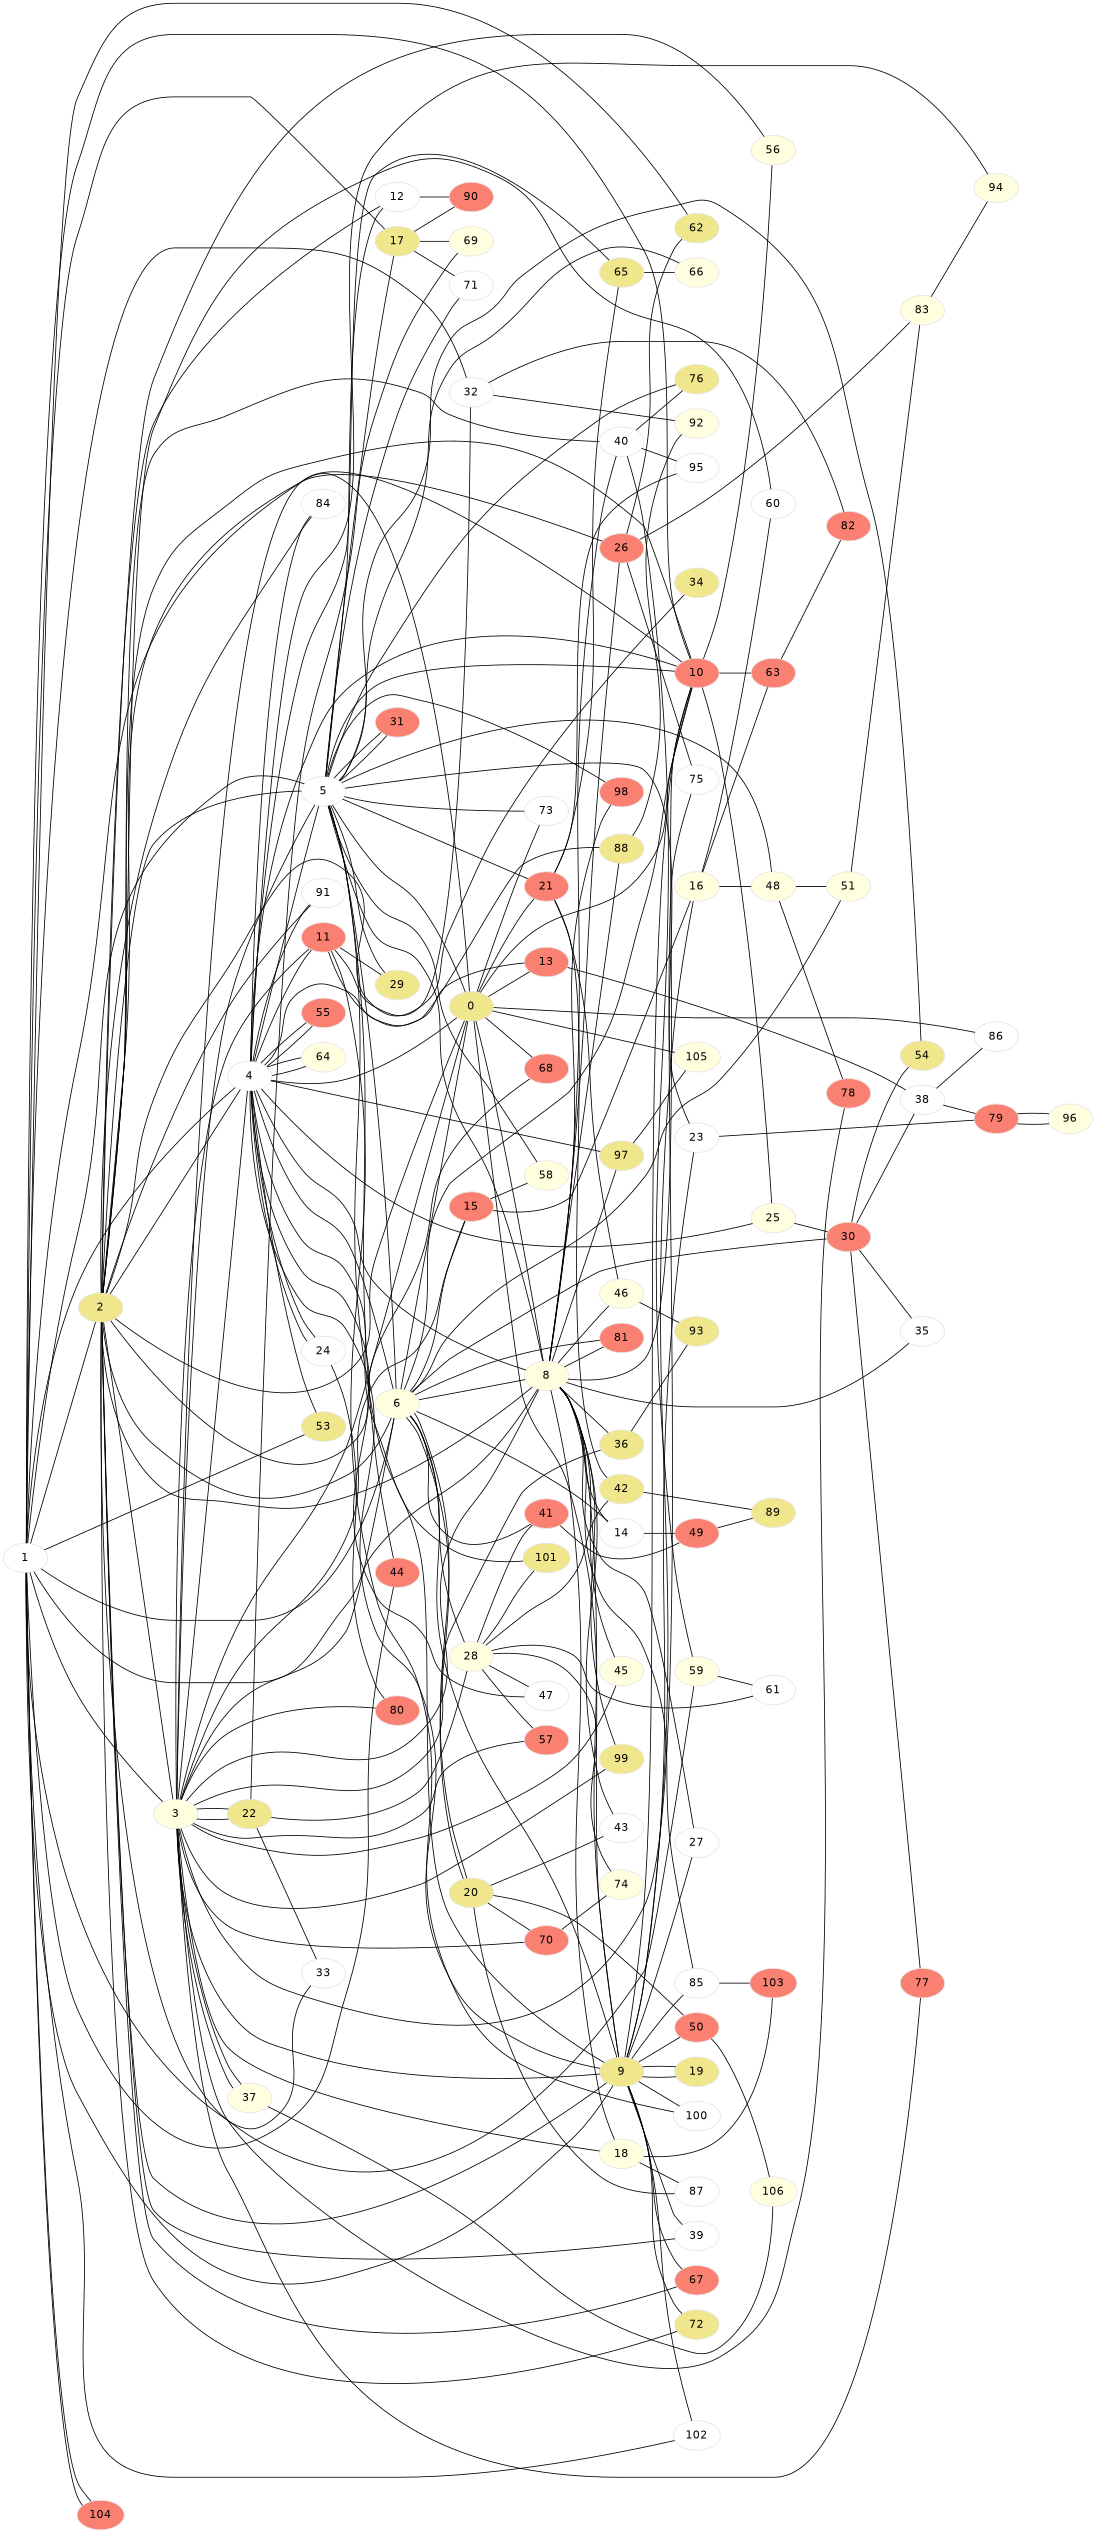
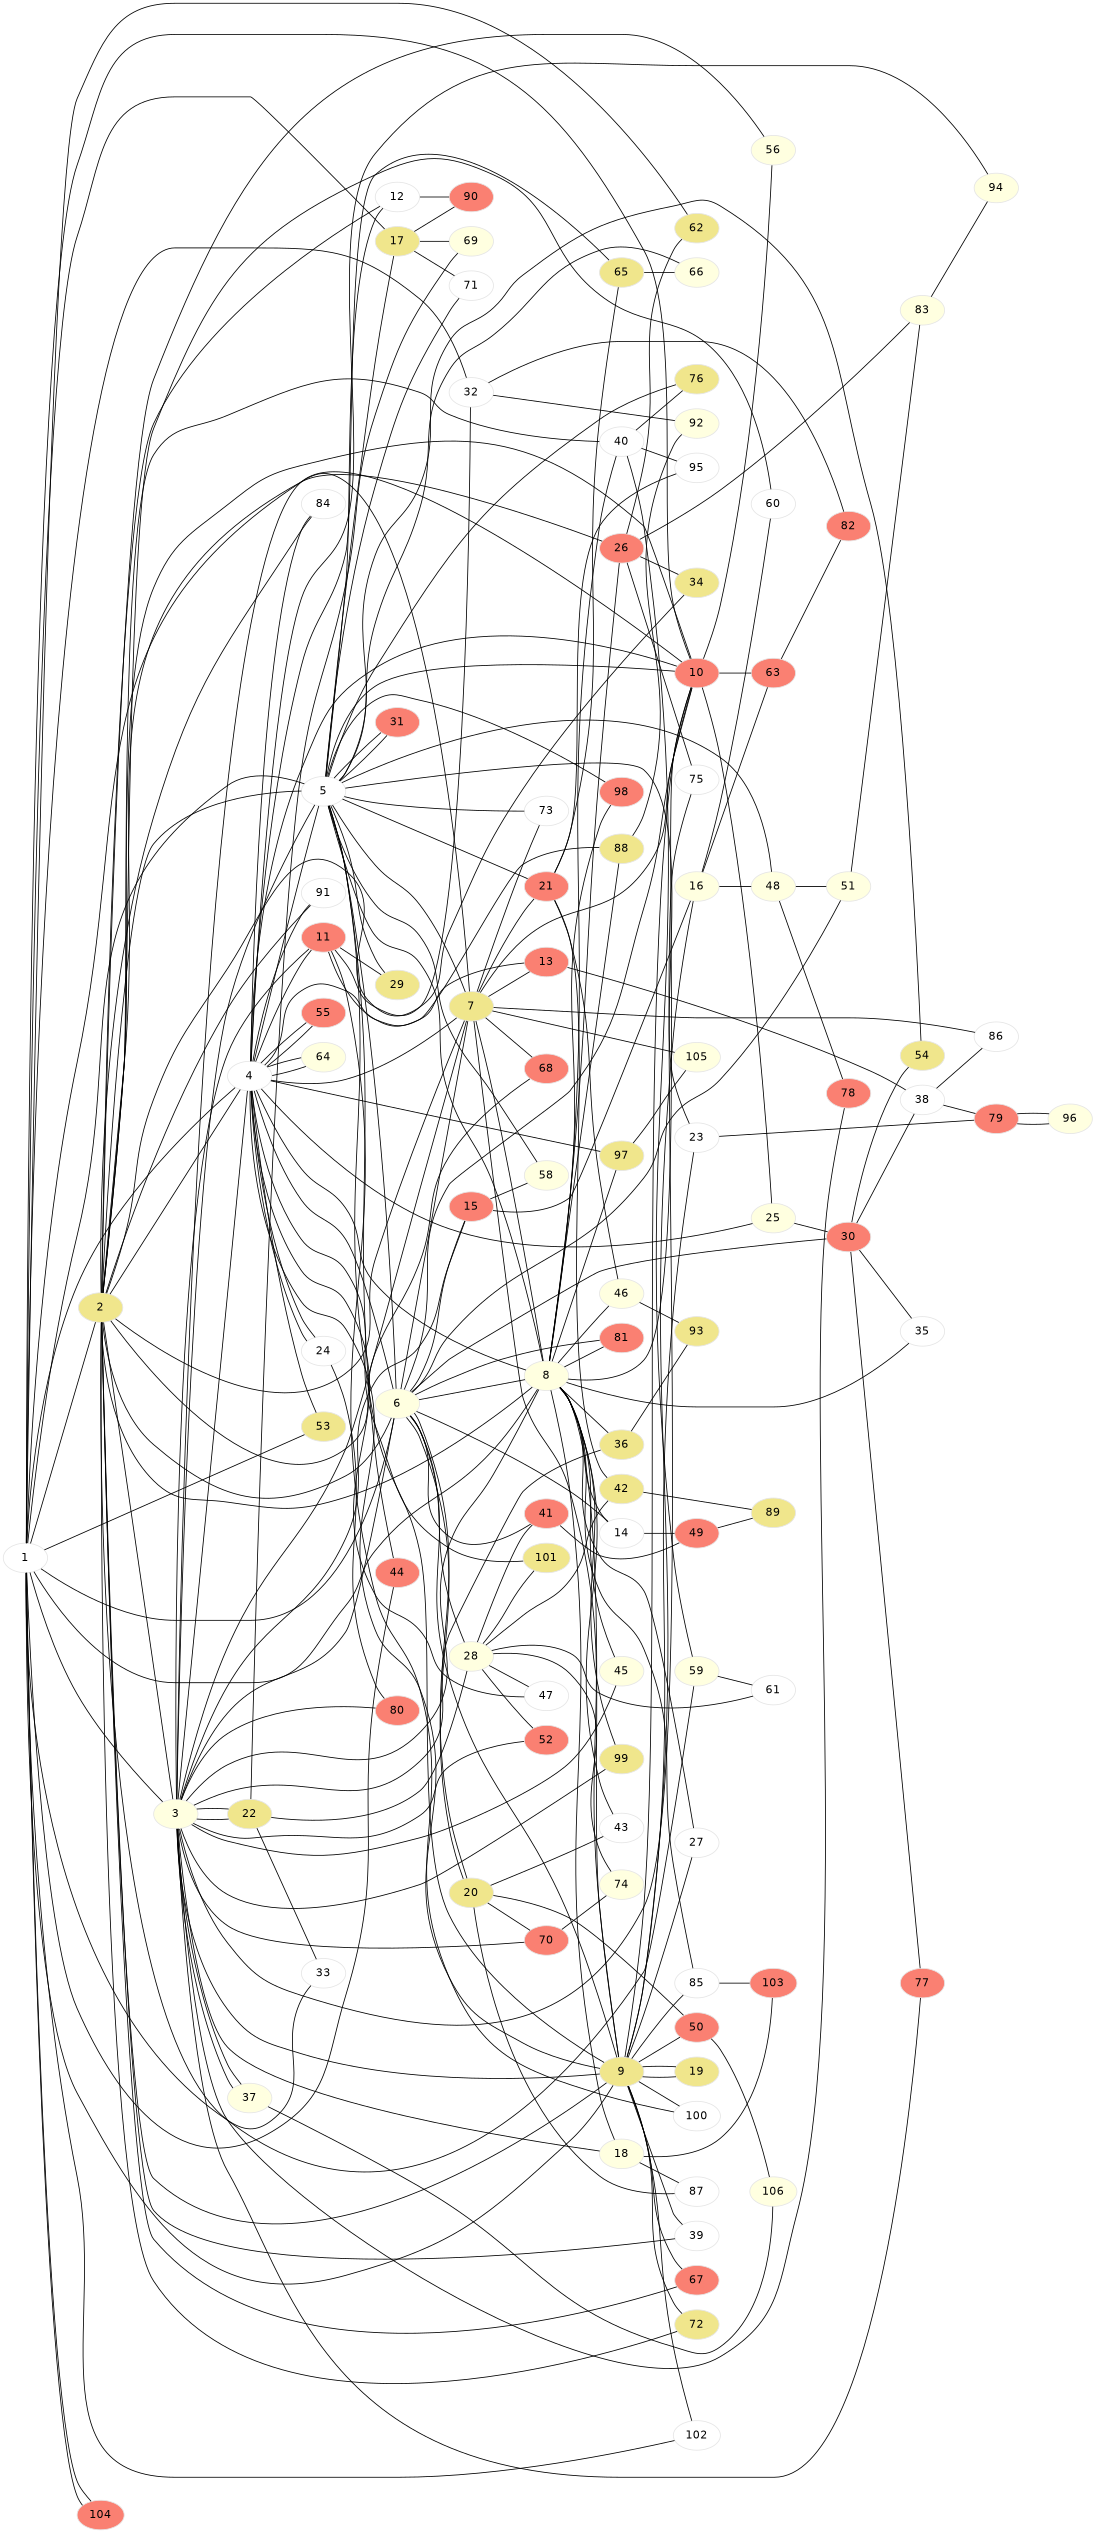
  graph {
    fontname="DejaVu Sans"
    rankdir=LR
    node [color=gray90 fillcolor=white fontname="DejaVu Sans" style=filled]
    edge [fontname="DejaVu Sans"]
    2 [fillcolor=khaki]
    1
    3 [fillcolor=lightyellow]
    4
    5
    6 [fillcolor=lightyellow]
-   7 [fillcolor=khaki label=0]
+   7 [fillcolor=khaki]
    8 [fillcolor=lightyellow]
    9 [fillcolor=khaki]
    10 [fillcolor=salmon]
    17 [fillcolor=khaki]
    32
    33
    44 [fillcolor=salmon]
    53 [fillcolor=khaki]
    62 [fillcolor=khaki]
    102
    104 [fillcolor=salmon]
    12
    26 [fillcolor=salmon]
    34 [fillcolor=khaki]
    39
    40
    56 [fillcolor=lightyellow]
    59 [fillcolor=lightyellow]
    60
    67 [fillcolor=salmon]
    68 [fillcolor=salmon]
    72 [fillcolor=khaki]
    84
    91
    11 [fillcolor=salmon]
    15 [fillcolor=salmon]
    18 [fillcolor=lightyellow]
    22 [fillcolor=khaki]
    36 [fillcolor=khaki]
    37 [fillcolor=lightyellow]
    45 [fillcolor=lightyellow]
-   57 [fillcolor=salmon]
+   57 [fillcolor=salmon label=52]
    70 [fillcolor=salmon]
    75
    77 [fillcolor=salmon]
    78 [fillcolor=salmon]
    80 [fillcolor=salmon]
    99 [fillcolor=khaki]
    24
    25 [fillcolor=lightyellow]
    47
    55 [fillcolor=salmon]
    64 [fillcolor=lightyellow]
    65 [fillcolor=khaki]
    88 [fillcolor=khaki]
    94 [fillcolor=lightyellow]
    97 [fillcolor=khaki]
    101 [fillcolor=khaki]
    21 [fillcolor=salmon]
    23
    29 [fillcolor=khaki]
    31 [fillcolor=salmon]
    48 [fillcolor=lightyellow]
    54 [fillcolor=khaki]
    58 [fillcolor=lightyellow]
    66 [fillcolor=lightyellow]
    71
    73
    76 [fillcolor=khaki]
    98 [fillcolor=salmon]
    14
    20 [fillcolor=khaki]
    28 [fillcolor=lightyellow]
    30 [fillcolor=salmon]
    41 [fillcolor=salmon]
    51 [fillcolor=lightyellow]
    81 [fillcolor=salmon]
    13 [fillcolor=salmon]
    86
    105 [fillcolor=lightyellow]
    27
    35
    43
    46 [fillcolor=lightyellow]
    85
    16 [fillcolor=lightyellow]
    19 [fillcolor=khaki]
    50 [fillcolor=salmon]
    100
    63 [fillcolor=salmon]
    90 [fillcolor=salmon]
    69 [fillcolor=lightyellow]
    82 [fillcolor=salmon]
    92 [fillcolor=lightyellow]
    83 [fillcolor=lightyellow]
    95
    61
    87
    103 [fillcolor=salmon]
    93 [fillcolor=khaki]
    106 [fillcolor=lightyellow]
    74 [fillcolor=lightyellow]
    42 [fillcolor=khaki]
    79 [fillcolor=salmon]
    49 [fillcolor=salmon]
    38
    89 [fillcolor=khaki]
    96 [fillcolor=lightyellow]
    2 -- 3
    2 -- 4
    2 -- 5
    2 -- 6
    2 -- 7
    2 -- 8
    2 -- 9
    2 -- 10
    2 -- 12
    2 -- 26
    2 -- 34
    2 -- 39
    2 -- 40
    2 -- 56
    2 -- 59
    2 -- 60
    2 -- 67
    2 -- 68
    2 -- 72
    2 -- 84
    2 -- 91
    1 -- 2
    1 -- 3
    1 -- 4
    1 -- 5
    1 -- 6
    1 -- 7
    1 -- 8
    1 -- 9
    1 -- 10
    1 -- 17
    1 -- 32
    1 -- 33
    1 -- 44
    1 -- 53
    1 -- 62
    1 -- 102
    1 -- 104
    1 -- 104
    3 -- 4
    3 -- 5
    3 -- 6
    3 -- 7
    3 -- 8
    3 -- 9
    3 -- 10
    3 -- 11
    3 -- 15
    3 -- 18
    3 -- 22
    3 -- 22
    3 -- 36
    3 -- 37
    3 -- 37
    3 -- 45
    3 -- 57
    3 -- 70
    3 -- 75
    3 -- 77
    3 -- 78
    3 -- 80
    3 -- 99
    4 -- 5
    4 -- 6
    4 -- 7
    4 -- 8
    4 -- 9
    4 -- 10
    4 -- 53
    4 -- 84
    4 -- 91
    4 -- 11
    4 -- 24
    4 -- 24
    4 -- 25
    4 -- 47
    4 -- 55
    4 -- 55
    4 -- 64
    4 -- 64
    4 -- 65
    4 -- 88
    4 -- 94
    4 -- 97
    4 -- 101
    5 -- 6
    5 -- 7
    5 -- 8
    5 -- 9
    5 -- 10
    5 -- 17
    5 -- 44
    5 -- 12
    5 -- 21
    5 -- 23
    5 -- 29
    5 -- 31
    5 -- 31
    5 -- 48
    5 -- 54
    5 -- 58
    5 -- 66
    5 -- 71
    5 -- 73
    5 -- 76
    5 -- 98
    6 -- 7
    6 -- 8
    6 -- 9
    6 -- 10
    6 -- 15
    6 -- 14
    6 -- 20
    6 -- 20
    6 -- 28
    6 -- 30
    6 -- 41
    6 -- 51
    6 -- 81
    7 -- 8
    7 -- 9
    7 -- 10
    7 -- 68
    7 -- 21
    7 -- 73
    7 -- 13
    7 -- 86
    7 -- 105
    8 -- 9
    8 -- 10
    8 -- 26
    8 -- 40
    8 -- 18
    8 -- 36
    8 -- 45
    8 -- 99
    8 -- 88
    8 -- 97
    8 -- 98
    8 -- 14
    8 -- 81
    8 -- 27
    8 -- 35
    8 -- 43
    8 -- 46
    8 -- 85
    9 -- 10
    9 -- 102
    9 -- 39
    9 -- 67
    9 -- 72
    9 -- 23
    9 -- 27
    9 -- 85
    9 -- 16
    9 -- 19
    9 -- 19
    9 -- 50
    9 -- 100
    10 -- 56
    10 -- 25
    10 -- 63
    17 -- 71
    17 -- 90
    17 -- 69
    32 -- 82
    32 -- 92
    12 -- 90
    26 -- 62
+   26 -- 34
    26 -- 75
    26 -- 83
    40 -- 59
    40 -- 76
    40 -- 95
    59 -- 61
    11 -- 32
    11 -- 29
    11 -- 13
    11 -- 100
    15 -- 58
    15 -- 16
    18 -- 87
    18 -- 103
    22 -- 33
    22 -- 28
    22 -- 69
    36 -- 93
    37 -- 106
    70 -- 74
    24 -- 80
    25 -- 30
    65 -- 66
    88 -- 92
    97 -- 105
    21 -- 65
    21 -- 46
    21 -- 95
    21 -- 42
    23 -- 79
    48 -- 78
    48 -- 51
    14 -- 49
    20 -- 70
    20 -- 43
    20 -- 50
    20 -- 87
    28 -- 57
    28 -- 47
    28 -- 101
    28 -- 41
    28 -- 61
    28 -- 74
    28 -- 42
    30 -- 77
    30 -- 54
    30 -- 35
    30 -- 38
    41 -- 49
    51 -- 83
    13 -- 38
    46 -- 93
    85 -- 103
    16 -- 60
    16 -- 48
    16 -- 63
    50 -- 106
    63 -- 82
    83 -- 94
    42 -- 89
    79 -- 96
    79 -- 96
    49 -- 89
    38 -- 86
    38 -- 79
  }
